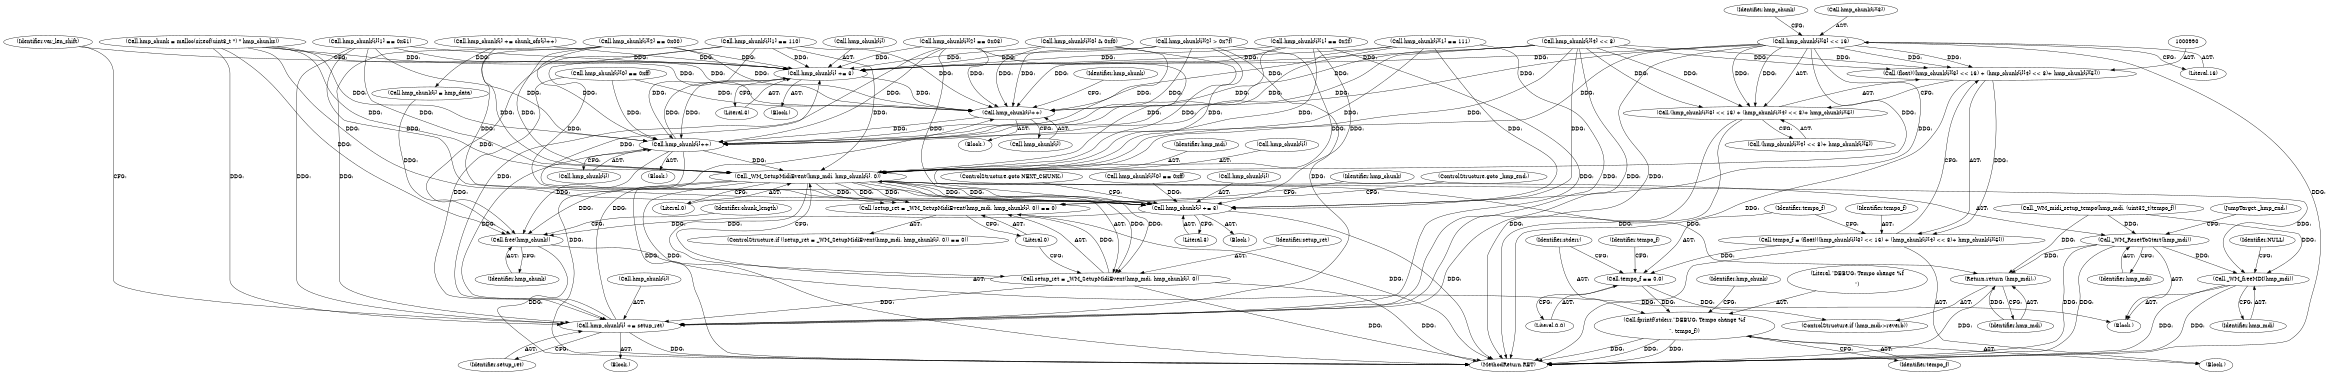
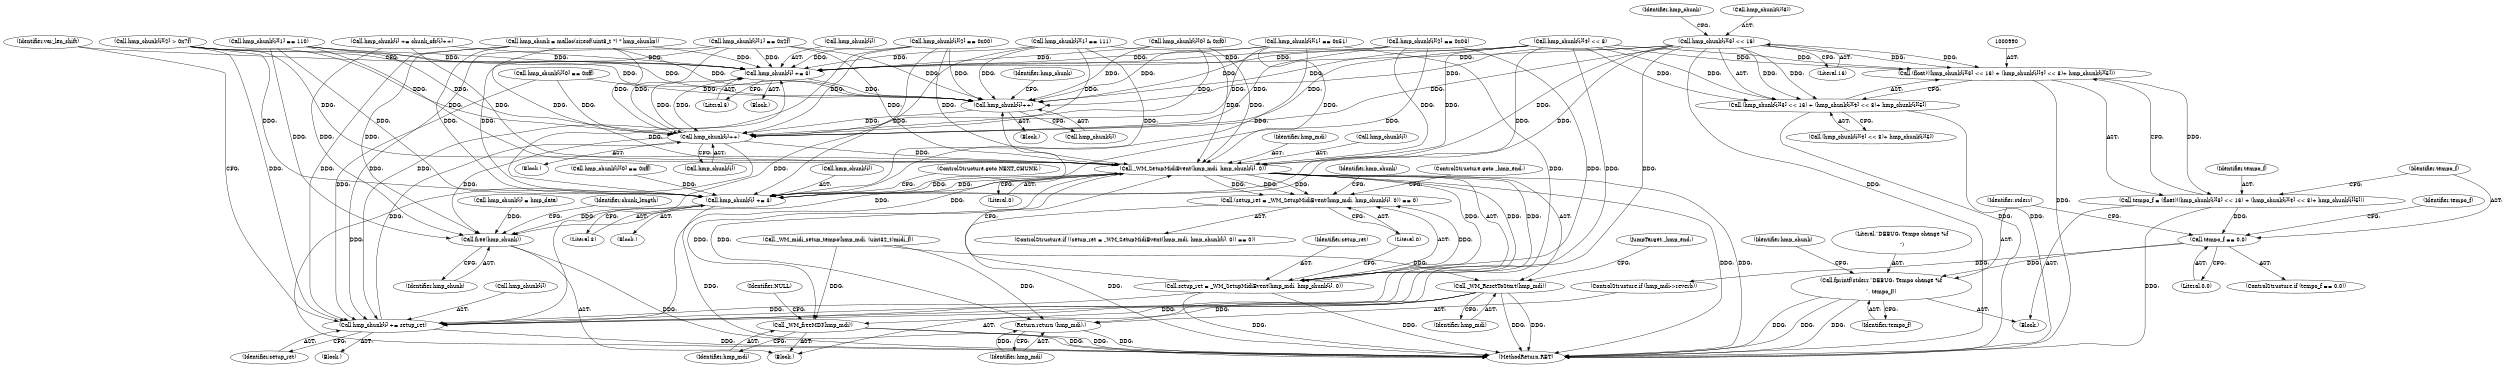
  digraph {
    n1 [label="(Call,hmp_chunk[i][3] << 16)"]
    n2 [label="(Call,hmp_chunk[i] += 3)"]
    n3 [label="(Call,hmp_chunk[i]++)"]
    n4 [label="(Call,hmp_chunk[i]++)"]
    n5 [label="(Call,_WM_SetupMidiEvent(hmp_mdi, hmp_chunk[i], 0))"]
    n6 [label="(Call,hmp_chunk[i] += setup_ret)"]
    n7 [label="(Call,hmp_chunk[i] += 3)"]
    n8 [label="(Call,(float)((hmp_chunk[i][3] << 16) + (hmp_chunk[i][4] << 8)+ hmp_chunk[i][5]))"]
    n9 [label="(Call,(hmp_chunk[i][3] << 16) + (hmp_chunk[i][4] << 8)+ hmp_chunk[i][5])"]
    n10 [label="(MethodReturn,RET)"]
    n11 [label="(Literal,16)"]
    n12 [label="(Block,)"]
    n13 [label="(Literal,3)"]
    n14 [label="(Block,)"]
    n15 [label="(Call,hmp_chunk[i])"]
    n16 [label="(Call,free(hmp_chunk))"]
    n17 [label="(Block,)"]
    n18 [label="(Call,hmp_chunk[i])"]
    n19 [label="(Call,(setup_ret = _WM_SetupMidiEvent(hmp_mdi, hmp_chunk[i], 0)) == 0)"]
    n20 [label="(Call,setup_ret = _WM_SetupMidiEvent(hmp_mdi, hmp_chunk[i], 0))"]
    n21 [label="(Call,_WM_ResetToStart(hmp_mdi))"]
    n22 [label="(Return,return (hmp_mdi);)"]
    n23 [label="(Call,_WM_freeMDI(hmp_mdi))"]
    n24 [label="(Literal,0)"]
    n25 [label="(Identifier,setup_ret)"]
    n26 [label="(Block,)"]
    n27 [label="(Literal,3)"]
    n28 [label="(Block,)"]
    n29 [label="(Call,tempo_f = (float)((hmp_chunk[i][3] << 16) + (hmp_chunk[i][4] << 8)+ hmp_chunk[i][5]))"]
    n30 [label="(Call,(hmp_chunk[i][4] << 8)+ hmp_chunk[i][5])"]
    n31 [label="(Block,)"]
    n32 [label="(Identifier,hmp_chunk)"]
    n33 [label="(Literal,0)"]
    n34 [label="(ControlStructure,if ((setup_ret = _WM_SetupMidiEvent(hmp_mdi, hmp_chunk[i], 0)) == 0))"]
    n35 [label="(Identifier,hmp_mdi)"]
    n36 [label="(Identifier,hmp_mdi)"]
    n37 [label="(ControlStructure,if (hmp_mdi->reverb))"]
    n38 [label="(Identifier,hmp_mdi)"]
    n39 [label="(Call,tempo_f == 0.0)"]
    n40 [label="(Block,)"]
    n41 [label="(Call,fprintf(stderr,\"DEBUG: Tempo change %f\r\n\", tempo_f))"]
    n42 [label="(Literal,0.0)"]
+   n43 [label="(ControlStructure,if (tempo_f == 0.0))"]
    n44 [label="(Identifier,tempo_f)"]
    n45 [label="(Call,hmp_chunk[i][2] == 0x03)"]
    n46 [label="(Identifier,stderr)"]
    n47 [label="(Identifier,var_len_shift)"]
    n48 [label="(Call,hmp_chunk[i][1] == 0x2f)"]
    n49 [label="(Call,hmp_chunk[i][1] == 0x51)"]
    n50 [label="(Identifier,hmp_mdi)"]
-   n51 [label="(Call,_WM_midi_setup_tempo(hmp_mdi, (uint32_t)tempo_f))"]
+   n51 [label="(Call,_WM_midi_setup_tempo(hmp_mdi, (uint32_t)midi_f))"]
    n52 [label="(Identifier,setup_ret)"]
    n53 [label="(Identifier,tempo_f)"]
    n54 [label="(Call,hmp_chunk[i])"]
    n55 [label="(Call,hmp_chunk[i][1] == 111)"]
    n56 [label="(Identifier,hmp_chunk)"]
    n57 [label="(Identifier,hmp_chunk)"]
    n58 [label="(Literal,\"DEBUG: Tempo change %f\r\n\")"]
    n59 [label="(Call,hmp_chunk[i][2] > 0x7f)"]
    n60 [label="(ControlStructure,goto NEXT_CHUNK;)"]
    n61 [label="(Call,hmp_chunk[i][0] == 0xff)"]
    n62 [label="(Call,hmp_chunk[i] += chunk_ofs[i]++)"]
    n63 [label="(Identifier,hmp_chunk)"]
    n64 [label="(Call,hmp_chunk[i])"]
    n65 [label="(JumpTarget,_hmp_end:)"]
    n66 [label="(Call,hmp_chunk[i])"]
    n67 [label="(Call,hmp_chunk = malloc(sizeof(uint8_t *) * hmp_chunks))"]
    n68 [label="(Call,hmp_chunk[i])"]
    n69 [label="(Identifier,NULL)"]
    n70 [label="(Call,hmp_chunk[i][0] == 0xff)"]
    n71 [label="(Identifier,hmp_chunk)"]
    n72 [label="(Identifier,chunk_length)"]
    n73 [label="(Call,hmp_chunk[i][4] << 8)"]
    n74 [label="(Call,hmp_chunk[i][0] & 0xf0)"]
    n75 [label="(Call,hmp_chunk[i][1] == 110)"]
    n76 [label="(Call,hmp_chunk[i][3])"]
    n77 [label="(Identifier,tempo_f)"]
    n78 [label="(Call,hmp_chunk[i][2] == 0x00)"]
    n79 [label="(ControlStructure,goto _hmp_end;)"]
    n80 [label="(Call,hmp_chunk[i] = hmp_data)"]
    n81 [label="(Identifier,tempo_f)"]
    1000990
    n1 -> n2 [label="DDG: "]
    n1 -> n3 [label="DDG: "]
    n1 -> n4 [label="DDG: "]
    n1 -> n5 [label="DDG: "]
    n1 -> n6 [label="DDG: "]
    n1 -> n7 [label="DDG: "]
    n1 -> n8 [label="DDG: "]
    n1 -> n8 [label="DDG: "]
    n1 -> n9 [label="AST: "]
    n1 -> n9 [label="DDG: "]
    n1 -> n9 [label="DDG: "]
    n1 -> n10 [label="DDG: "]
    n1 -> n11 [label="CFG: "]
    n2 -> n3 [label="DDG: "]
    n2 -> n4 [label="DDG: "]
    n2 -> n12 [label="AST: "]
    n2 -> n13 [label="CFG: "]
    n3 -> n4 [label="DDG: "]
    n3 -> n14 [label="AST: "]
    n3 -> n15 [label="CFG: "]
    n4 -> n2 [label="DDG: "]
    n4 -> n5 [label="DDG: "]
    n4 -> n10 [label="DDG: "]
    n4 -> n16 [label="DDG: "]
    n4 -> n17 [label="AST: "]
    n4 -> n18 [label="CFG: "]
    n5 -> n7 [label="DDG: "]
    n5 -> n10 [label="DDG: "]
    n5 -> n10 [label="DDG: "]
    n5 -> n16 [label="DDG: "]
    n5 -> n19 [label="DDG: "]
    n5 -> n19 [label="DDG: "]
    n5 -> n19 [label="DDG: "]
    n5 -> n20 [label="AST: "]
    n5 -> n20 [label="DDG: "]
    n5 -> n20 [label="DDG: "]
    n5 -> n20 [label="DDG: "]
    n5 -> n21 [label="AST: "]
    n5 -> n22 [label="DDG: "]
    n5 -> n23 [label="DDG: "]
    n5 -> n24 [label="CFG: "]
    n6 -> n3 [label="DDG: "]
    n6 -> n4 [label="DDG: "]
    n6 -> n10 [label="DDG: "]
    n6 -> n25 [label="CFG: "]
    n6 -> n26 [label="AST: "]
    n7 -> n2 [label="DDG: "]
    n7 -> n5 [label="DDG: "]
    n7 -> n10 [label="DDG: "]
    n7 -> n16 [label="DDG: "]
    n7 -> n27 [label="CFG: "]
    n7 -> n28 [label="AST: "]
    n8 -> n9 [label="CFG: "]
    n8 -> n10 [label="DDG: "]
    n8 -> n29 [label="AST: "]
    n8 -> n29 [label="DDG: "]
    n9 -> n8 [label="AST: "]
    n9 -> n10 [label="DDG: "]
    n9 -> n10 [label="DDG: "]
    n9 -> n30 [label="CFG: "]
    n11 -> n1 [label="AST: "]
    n13 -> n2 [label="AST: "]
    n15 -> n3 [label="AST: "]
    n16 -> n10 [label="DDG: "]
    n16 -> n31 [label="AST: "]
    n16 -> n32 [label="CFG: "]
    n18 -> n4 [label="AST: "]
    n19 -> n10 [label="DDG: "]
    n19 -> n33 [label="CFG: "]
    n19 -> n34 [label="AST: "]
    n20 -> n5 [label="CFG: "]
    n20 -> n6 [label="DDG: "]
    n20 -> n10 [label="DDG: "]
    n20 -> n10 [label="DDG: "]
    n20 -> n19 [label="AST: "]
    n20 -> n19 [label="DDG: "]
    n21 -> n10 [label="DDG: "]
    n21 -> n10 [label="DDG: "]
    n21 -> n22 [label="DDG: "]
    n21 -> n23 [label="DDG: "]
    n21 -> n31 [label="AST: "]
    n21 -> n35 [label="CFG: "]
    n22 -> n10 [label="DDG: "]
    n22 -> n36 [label="CFG: "]
-   n22 -> n37 [label="AST: "]
+   n37 -> n22 [label="AST: "]
    n23 -> n10 [label="DDG: "]
    n23 -> n10 [label="DDG: "]
    n23 -> n31 [label="AST: "]
    n23 -> n38 [label="CFG: "]
    n24 -> n5 [label="AST: "]
    n25 -> n6 [label="AST: "]
    n27 -> n7 [label="AST: "]
    n29 -> n8 [label="CFG: "]
    n29 -> n10 [label="DDG: "]
    n29 -> n39 [label="DDG: "]
    n29 -> n40 [label="AST: "]
    n30 -> n9 [label="AST: "]
    n32 -> n16 [label="AST: "]
    n33 -> n19 [label="AST: "]
    n33 -> n20 [label="CFG: "]
    n35 -> n21 [label="AST: "]
    n36 -> n22 [label="AST: "]
    n36 -> n22 [label="DDG: "]
    n38 -> n23 [label="AST: "]
    n39 -> n37 [label="DDG: "]
    n39 -> n41 [label="DDG: "]
    n39 -> n42 [label="CFG: "]
+   n39 -> n43 [label="AST: "]
    n41 -> n10 [label="DDG: "]
    n41 -> n10 [label="DDG: "]
    n41 -> n10 [label="DDG: "]
    n41 -> n40 [label="AST: "]
    n41 -> n44 [label="CFG: "]
    n42 -> n39 [label="AST: "]
    n44 -> n41 [label="AST: "]
    n45 -> n2 [label="DDG: "]
    n45 -> n3 [label="DDG: "]
    n45 -> n4 [label="DDG: "]
    n45 -> n5 [label="DDG: "]
    n45 -> n6 [label="DDG: "]
    n45 -> n7 [label="DDG: "]
    n46 -> n39 [label="CFG: "]
    n46 -> n41 [label="AST: "]
    n47 -> n2 [label="CFG: "]
    n47 -> n6 [label="CFG: "]
    n48 -> n2 [label="DDG: "]
    n48 -> n3 [label="DDG: "]
    n48 -> n4 [label="DDG: "]
    n48 -> n5 [label="DDG: "]
    n48 -> n6 [label="DDG: "]
    n48 -> n7 [label="DDG: "]
    n49 -> n2 [label="DDG: "]
    n49 -> n3 [label="DDG: "]
    n49 -> n4 [label="DDG: "]
    n49 -> n5 [label="DDG: "]
    n49 -> n6 [label="DDG: "]
    n49 -> n7 [label="DDG: "]
    n50 -> n5 [label="AST: "]
    n51 -> n21 [label="DDG: "]
    n51 -> n22 [label="DDG: "]
    n51 -> n23 [label="DDG: "]
    n52 -> n20 [label="AST: "]
    n53 -> n39 [label="CFG: "]
    n54 -> n6 [label="AST: "]
    n55 -> n2 [label="DDG: "]
    n55 -> n3 [label="DDG: "]
    n55 -> n4 [label="DDG: "]
    n55 -> n5 [label="DDG: "]
    n55 -> n6 [label="DDG: "]
    n55 -> n7 [label="DDG: "]
    n56 -> n41 [label="CFG: "]
    n57 -> n1 [label="CFG: "]
    n58 -> n41 [label="AST: "]
    n59 -> n2 [label="DDG: "]
    n59 -> n3 [label="DDG: "]
    n59 -> n4 [label="DDG: "]
    n59 -> n5 [label="DDG: "]
    n59 -> n6 [label="DDG: "]
    n59 -> n7 [label="DDG: "]
    n60 -> n7 [label="CFG: "]
    n61 -> n7 [label="DDG: "]
    n62 -> n2 [label="DDG: "]
    n62 -> n5 [label="DDG: "]
-   n62 -> n80 [label="DDG: "]
+   n62 -> n16 [label="DDG: "]
    n63 -> n3 [label="CFG: "]
    n64 -> n5 [label="AST: "]
    n65 -> n21 [label="CFG: "]
    n66 -> n7 [label="AST: "]
    n67 -> n2 [label="DDG: "]
    n67 -> n3 [label="DDG: "]
    n67 -> n4 [label="DDG: "]
    n67 -> n5 [label="DDG: "]
    n67 -> n6 [label="DDG: "]
    n67 -> n7 [label="DDG: "]
    n67 -> n16 [label="DDG: "]
    n68 -> n2 [label="AST: "]
    n69 -> n23 [label="CFG: "]
    n70 -> n3 [label="DDG: "]
    n70 -> n4 [label="DDG: "]
    n70 -> n6 [label="DDG: "]
    n71 -> n19 [label="CFG: "]
    n72 -> n16 [label="CFG: "]
    n73 -> n2 [label="DDG: "]
    n73 -> n3 [label="DDG: "]
    n73 -> n4 [label="DDG: "]
    n73 -> n5 [label="DDG: "]
    n73 -> n6 [label="DDG: "]
    n73 -> n7 [label="DDG: "]
    n73 -> n8 [label="DDG: "]
    n73 -> n8 [label="DDG: "]
    n73 -> n9 [label="DDG: "]
    n73 -> n9 [label="DDG: "]
    n74 -> n2 [label="DDG: "]
    n74 -> n3 [label="DDG: "]
    n74 -> n4 [label="DDG: "]
    n74 -> n5 [label="DDG: "]
    n75 -> n2 [label="DDG: "]
    n75 -> n3 [label="DDG: "]
    n75 -> n4 [label="DDG: "]
    n75 -> n5 [label="DDG: "]
    n75 -> n7 [label="DDG: "]
    n75 -> n16 [label="DDG: "]
    n76 -> n1 [label="AST: "]
    n77 -> n29 [label="AST: "]
    n78 -> n2 [label="DDG: "]
    n78 -> n3 [label="DDG: "]
    n78 -> n4 [label="DDG: "]
    n78 -> n5 [label="DDG: "]
    n78 -> n6 [label="DDG: "]
    n78 -> n7 [label="DDG: "]
    n79 -> n19 [label="CFG: "]
    n80 -> n16 [label="DDG: "]
    n81 -> n29 [label="CFG: "]
    n81 -> n39 [label="AST: "]
    1000990 -> n8 [label="AST: "]
  }
